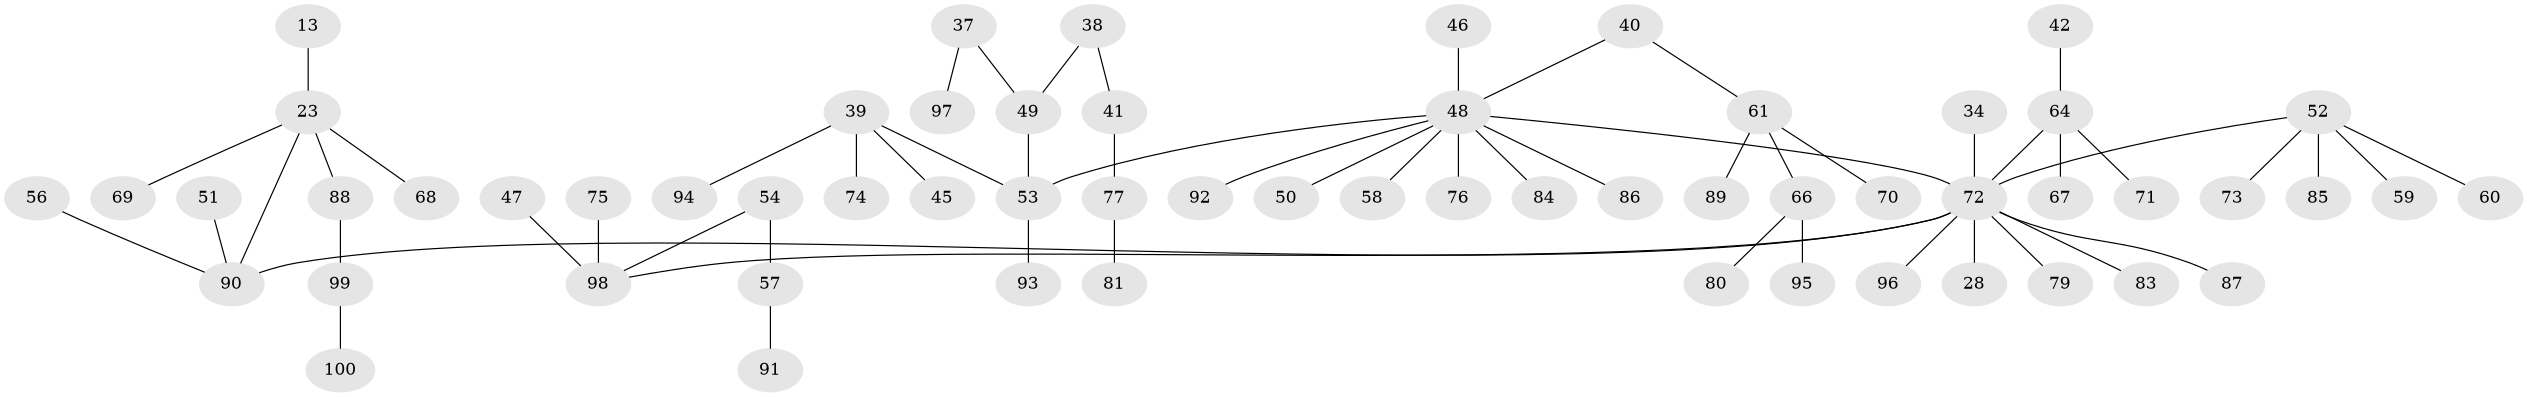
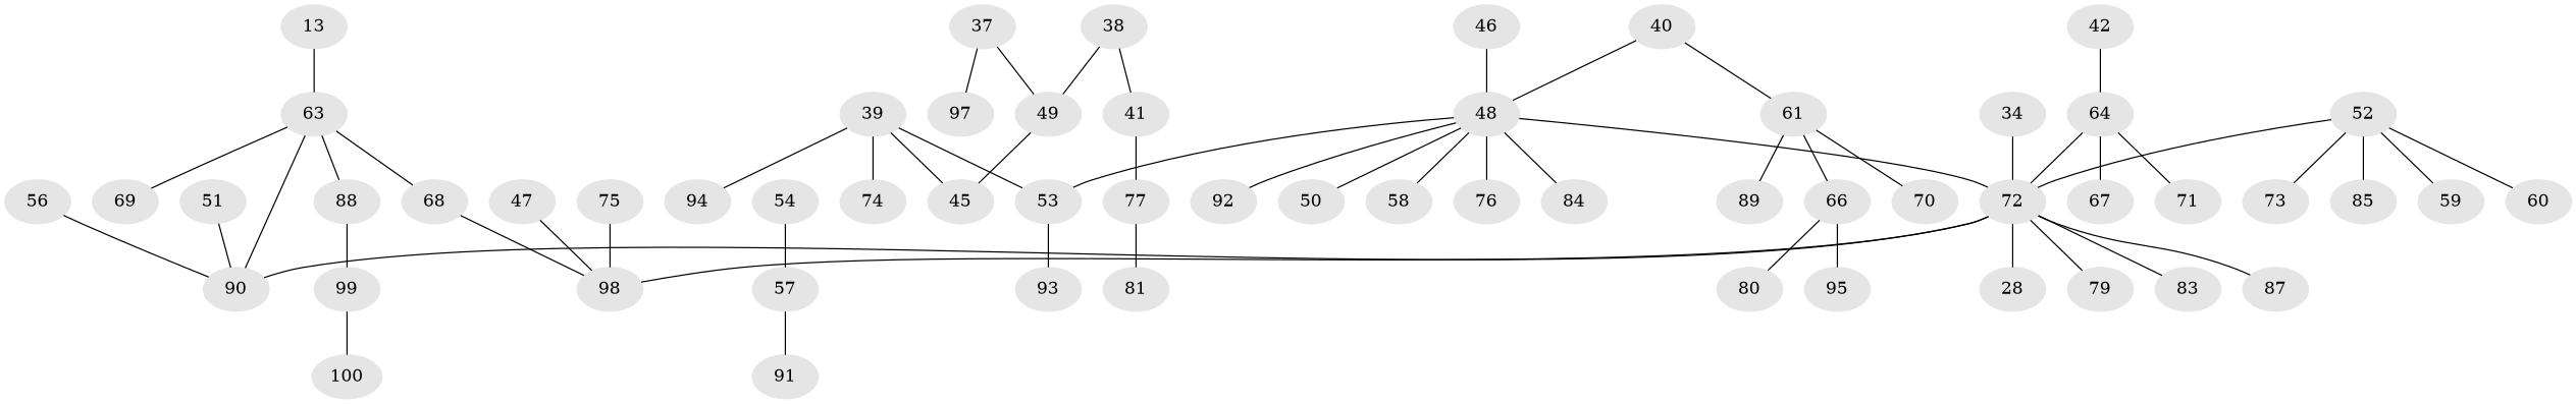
  graph {
    node [color=gray90 style=filled]
    34 [super="+5"]
    72 [super="+33+55+62"]
    98 [super="+24"]
    90 [super="+19+31+82+44"]
    n5 [label=28]
    79
    83
    87
-   96
    49 [super="+28"]
    53 [super="+36"]
    37
    97
    38
    41
    77
    39
    45
    74
    94
    93
    48 [super="+10+30+32"]
    50
    58
    76
    84
-   86
    92
    40
    61
    66
    70
    89
    81
    64 [super="+7"]
    67
    71
    42
-   63 [super="+21" label=23]
+   63 [super="+21"]
    68
    69
    88 [super="+65"]
    n43 [label=13]
    46
    47
    51
    52 [super="+6"]
    59
    60
    73
    85
    54
    57
    91
    56 [super="+13+22+26"]
    80
    95
    99
    75
    100
    34 -- 72
    72 -- 98
    72 -- 90
    72 -- n5
    72 -- 79
    72 -- 83
    72 -- 87
-   72 -- 96
-   49 -- 53
+   49 -- 45
    53 -- 93
    37 -- 49
    37 -- 97
    38 -- 49
    38 -- 41
    41 -- 77
    77 -- 81
    39 -- 53
    39 -- 45
    39 -- 74
    39 -- 94
    48 -- 72
    48 -- 53
    48 -- 50
    48 -- 58
    48 -- 76
    48 -- 84
-   48 -- 86
    48 -- 92
    40 -- 48
    40 -- 61
    61 -- 66
    61 -- 70
    61 -- 89
    66 -- 80
    66 -- 95
    64 -- 72
    64 -- 67
    64 -- 71
    42 -- 64
    63 -- 90
    63 -- 68
    63 -- 69
    63 -- 88
    88 -- 99
    n43 -- 63
    46 -- 48
    47 -- 98
    51 -- 90
    52 -- 72
    52 -- 59
    52 -- 60
    52 -- 73
    52 -- 85
-   54 -- 98
+   68 -- 98
    54 -- 57
    57 -- 91
    56 -- 90
    99 -- 100
    75 -- 98
  }
